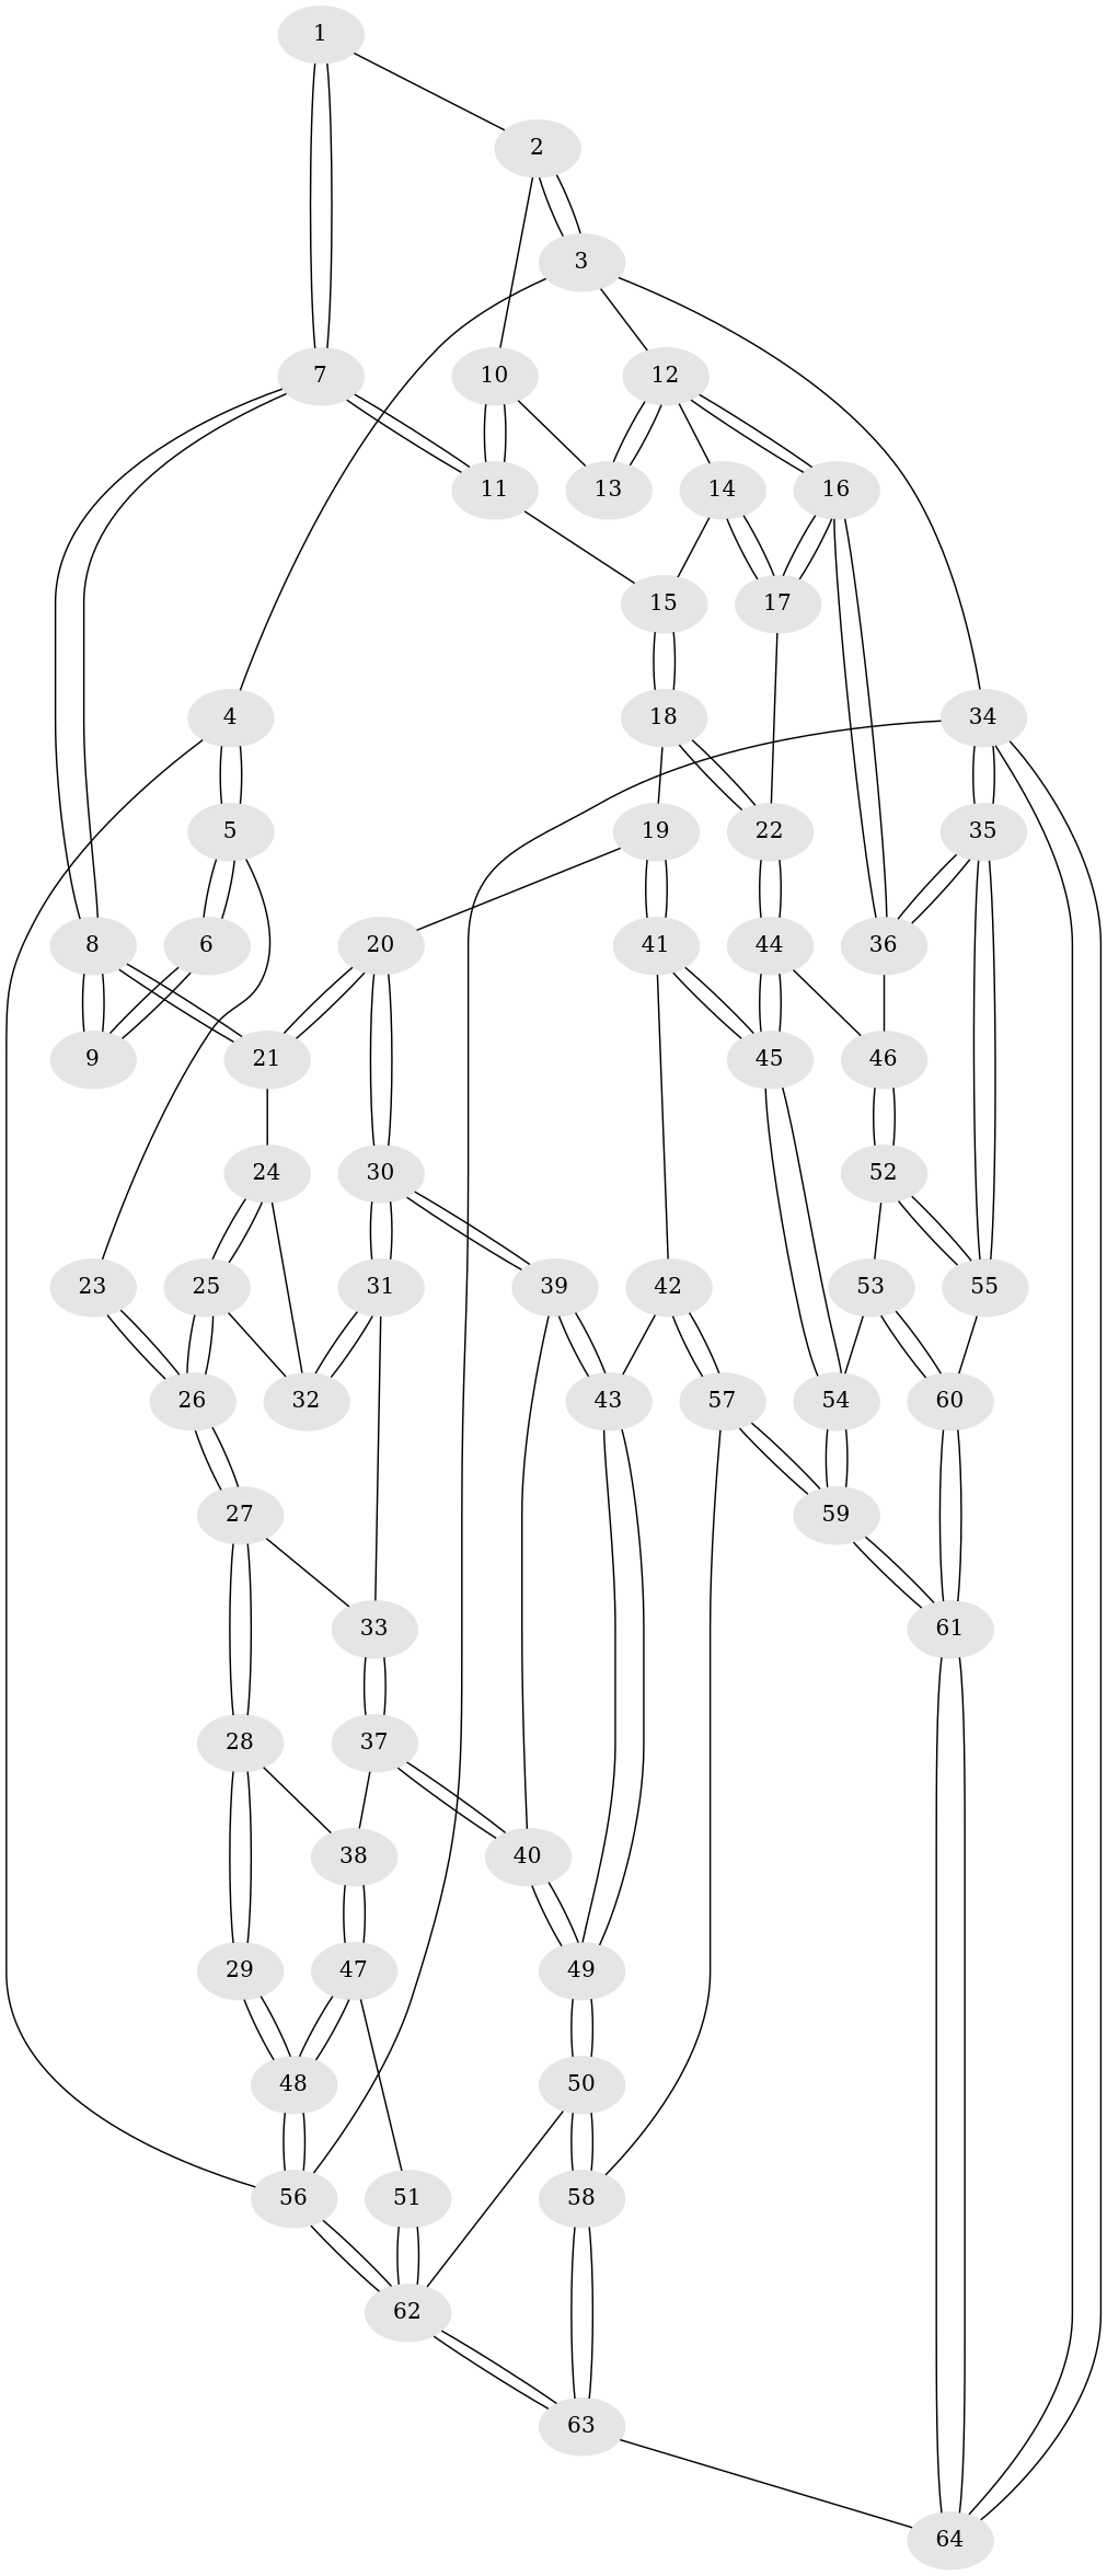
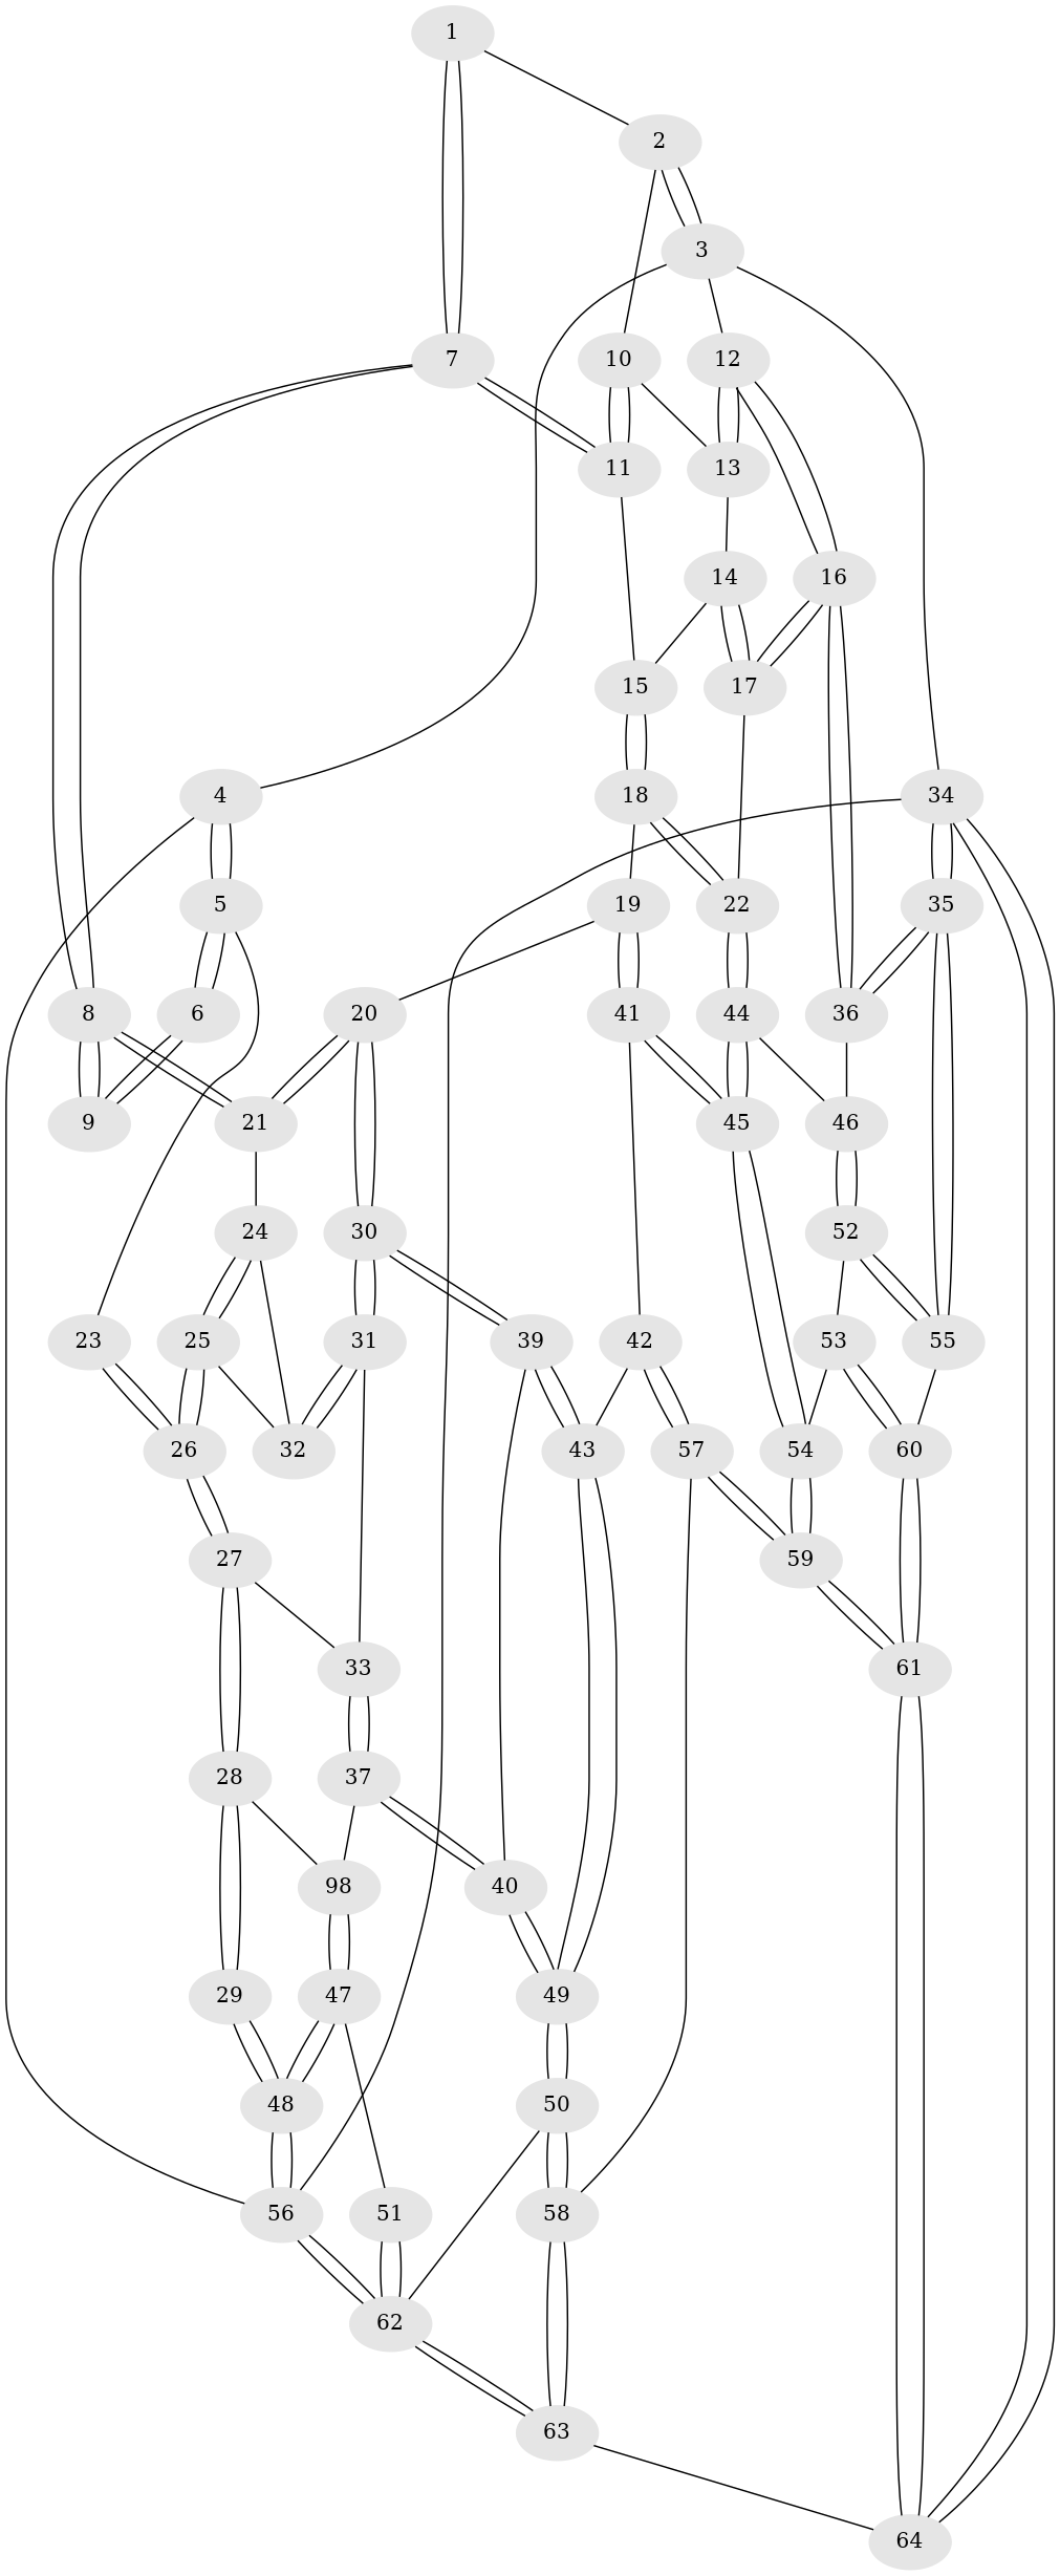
  graph {
    node [color=gray90 style=filled]
    1
    2
    7
    3
    10
    8
    11
    4
    12
    34
    13
    5
    56
    16
    35
    64
    6
    23
    29
    48
    62
    9
    26
    21
    15
    24
    14
    18
    17
    36
    22
    19
    46
    44
    20
    41
    30
    42
    45
    31
    39
    25
    32
    27
    28
    33
-   38
+   38 [label=98]
    37
    47
    40
    43
    55
    60
    52
    49
    51
    50
    57
    54
    58
    59
    53
    63
    61
    1 -- 2
    1 -- 7
    1 -- 7
    2 -- 3
    2 -- 3
    2 -- 10
    7 -- 8
    7 -- 8
    7 -- 11
    7 -- 11
    3 -- 4
    3 -- 12
    3 -- 34
    10 -- 11
    10 -- 11
    10 -- 13
    8 -- 9
    8 -- 9
    8 -- 21
    8 -- 21
    11 -- 15
    4 -- 5
    4 -- 5
    4 -- 56
    12 -- 13
    12 -- 13
    12 -- 16
    12 -- 16
    34 -- 56
    34 -- 35
    34 -- 35
    34 -- 64
    34 -- 64
-   12 -- 14
+   13 -- 14
    5 -- 6
    5 -- 6
    5 -- 23
    56 -- 62
    56 -- 62
    16 -- 17
    16 -- 17
    16 -- 36
    16 -- 36
    35 -- 36
    35 -- 36
    35 -- 55
    35 -- 55
    6 -- 9
    6 -- 9
    23 -- 26
    23 -- 26
    29 -- 48
    29 -- 48
    48 -- 56
    48 -- 56
    62 -- 63
    62 -- 63
    26 -- 27
    26 -- 27
    21 -- 24
    15 -- 18
    15 -- 18
    24 -- 25
    24 -- 25
    24 -- 32
    14 -- 15
    14 -- 17
    14 -- 17
    18 -- 22
    18 -- 22
    18 -- 19
    17 -- 22
    36 -- 46
    22 -- 44
    22 -- 44
    19 -- 20
    19 -- 41
    19 -- 41
    46 -- 52
    46 -- 52
    44 -- 46
    44 -- 45
    44 -- 45
    20 -- 21
    20 -- 21
    20 -- 30
    20 -- 30
    41 -- 42
    41 -- 45
    41 -- 45
    30 -- 31
    30 -- 31
    30 -- 39
    30 -- 39
    42 -- 43
    42 -- 57
    42 -- 57
    45 -- 54
    45 -- 54
    31 -- 32
    31 -- 32
    31 -- 33
    39 -- 40
    39 -- 43
    39 -- 43
    25 -- 26
    25 -- 26
    25 -- 32
    27 -- 28
    27 -- 28
    27 -- 33
    28 -- 29
    28 -- 29
    28 -- 38
    33 -- 37
    33 -- 37
    38 -- 47
    38 -- 47
    37 -- 38
    37 -- 40
    37 -- 40
    47 -- 48
    47 -- 48
    47 -- 51
    40 -- 49
    40 -- 49
    43 -- 49
    43 -- 49
    55 -- 60
    60 -- 61
    60 -- 61
    52 -- 55
    52 -- 55
    52 -- 53
    49 -- 50
    49 -- 50
    51 -- 62
    51 -- 62
    50 -- 62
    50 -- 58
    50 -- 58
    57 -- 58
    57 -- 59
    57 -- 59
    54 -- 59
    54 -- 59
    58 -- 63
    58 -- 63
    59 -- 61
    59 -- 61
    53 -- 60
    53 -- 60
    53 -- 54
    63 -- 64
    61 -- 64
    61 -- 64
  }
